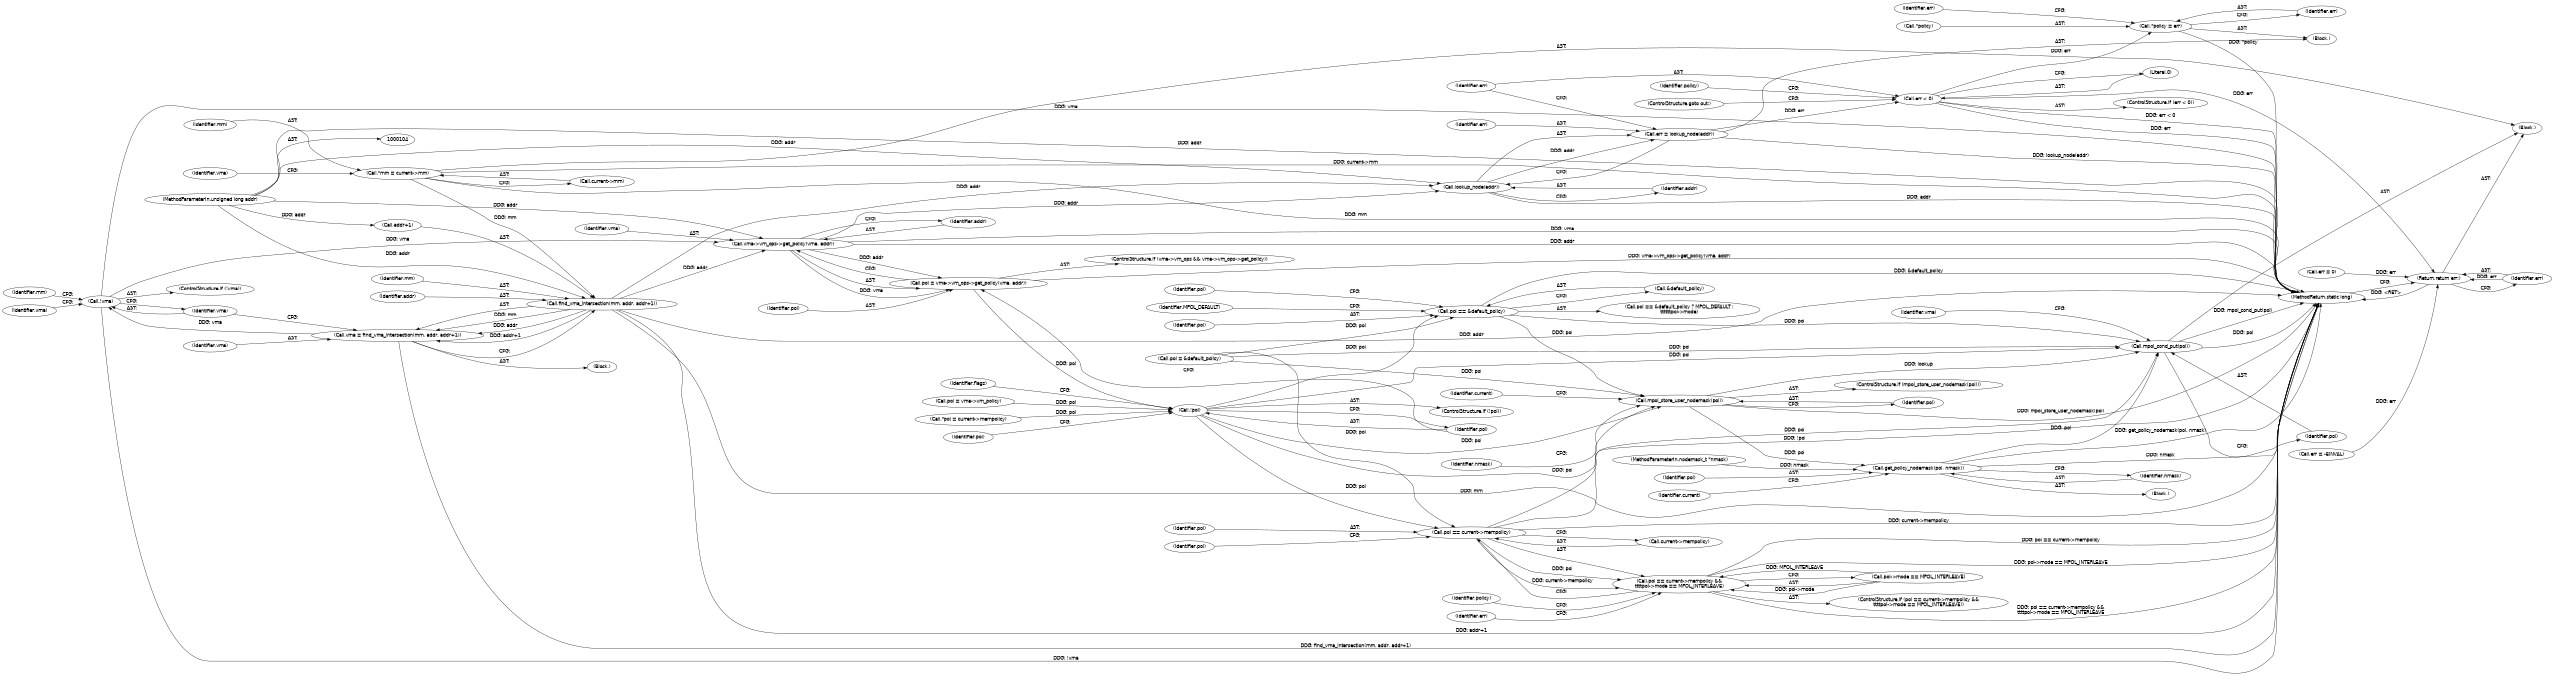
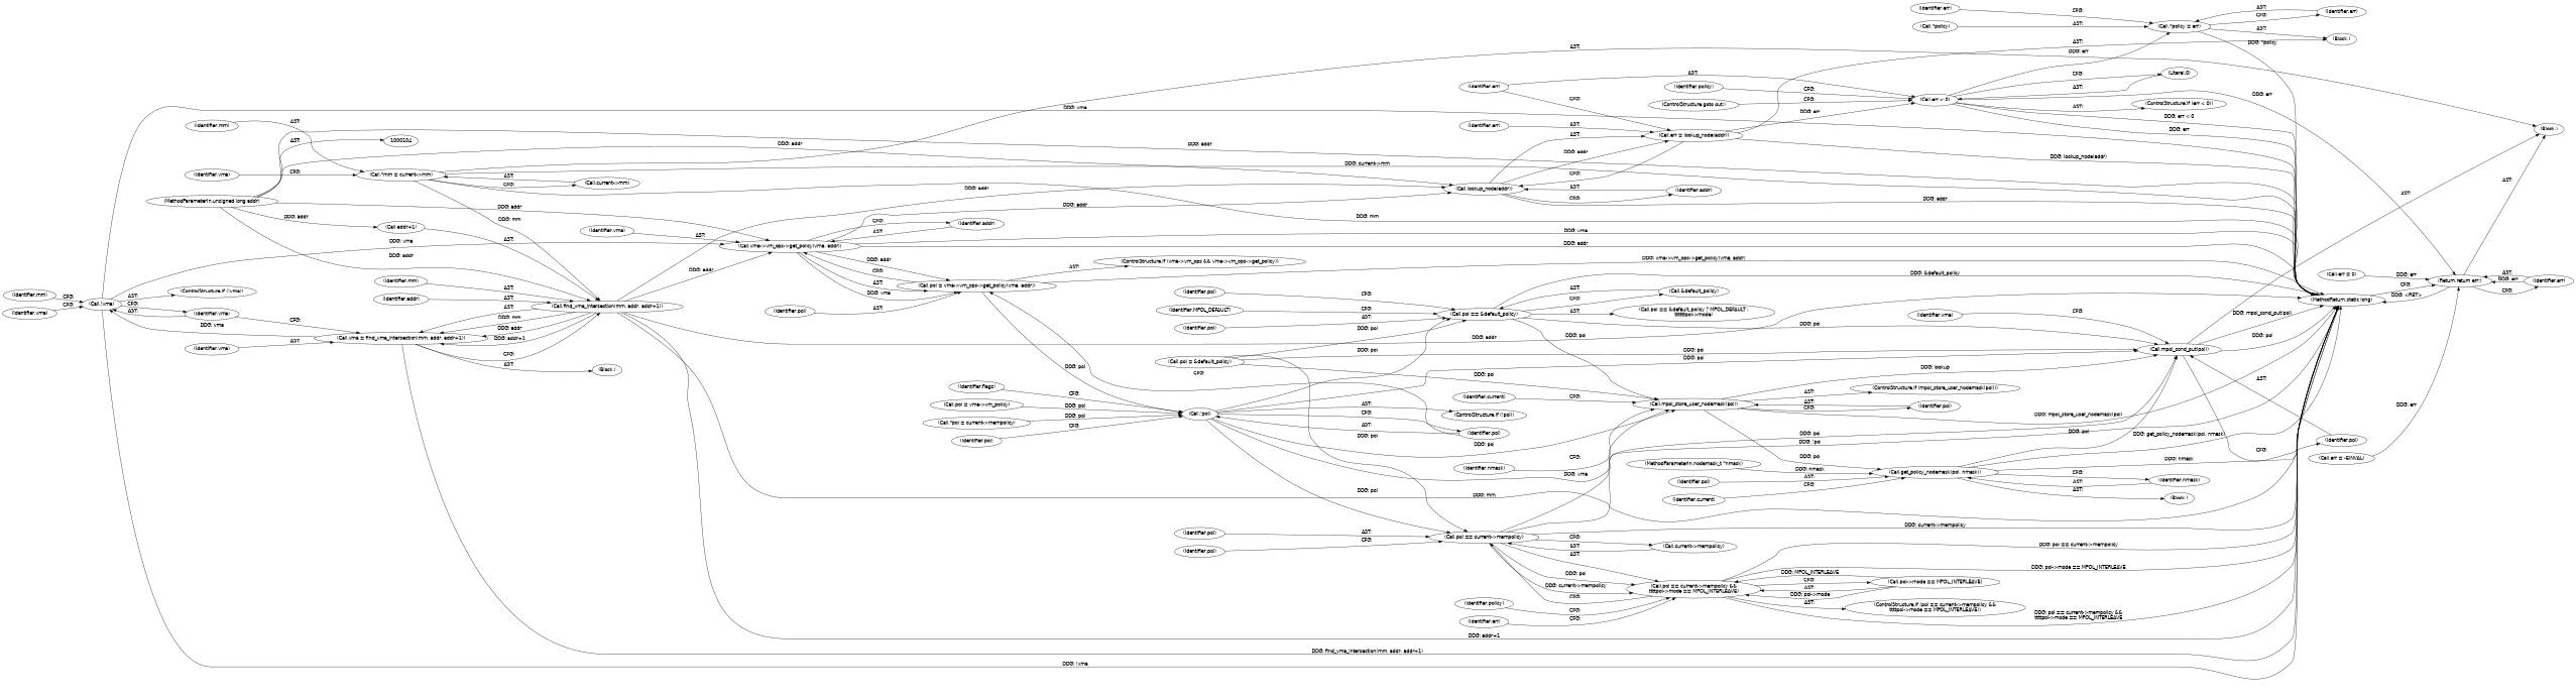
  digraph {
    fontname="DejaVu Sans"
    rankdir=LR
    node [fontname="DejaVu Sans"]
    edge [fontname="DejaVu Sans"]
    n1 [label="(Call,!vma)"]
    n2 [label="(Call,vma->vm_ops->get_policy(vma, addr))"]
    n3 [label="(ControlStructure,if (!vma))"]
    n4 [label="(Identifier,vma)"]
    n5 [label="(MethodReturn,static long)"]
    n6 [label="(Call,lookup_node(addr))"]
    n7 [label="(Call,pol = vma->vm_ops->get_policy(vma, addr))"]
    n8 [label="(Identifier,addr)"]
    n9 [label="(Call,vma = find_vma_intersection(mm, addr, addr+1))"]
    n10 [label="(Return,return err;)"]
    n11 [label="(Call,find_vma_intersection(mm, addr, addr+1))"]
    n12 [label="(Block,)"]
    n13 [label="(Call,err = lookup_node(addr))"]
    n14 [label="(Identifier,addr)"]
    n15 [label="(Call,addr+1)"]
    n16 [label="(Call,*mm = current->mm)"]
    n17 [label="(Call,current->mm)"]
    n18 [label="(Block,)"]
    n19 [label="(MethodParameterIn,unsigned long addr)"]
    1000104
    n21 [label="(Call,!pol)"]
    n22 [label="(ControlStructure,if (vma->vm_ops && vma->vm_ops->get_policy))"]
    n23 [label="(Call,pol == current->mempolicy)"]
    n24 [label="(Call,mpol_store_user_nodemask(pol))"]
    n25 [label="(Call,mpol_cond_put(pol))"]
    n26 [label="(Call,pol == &default_policy)"]
    n27 [label="(ControlStructure,if (!pol))"]
    n28 [label="(Identifier,pol)"]
    n29 [label="(Call,pol == current->mempolicy &&\n\t\t\t\tpol->mode == MPOL_INTERLEAVE)"]
    n30 [label="(Call,current->mempolicy)"]
    n31 [label="(Call,get_policy_nodemask(pol, nmask))"]
    n32 [label="(Identifier,pol)"]
    n33 [label="(ControlStructure,if (mpol_store_user_nodemask(pol)))"]
    n34 [label="(Identifier,pol)"]
    n35 [label="(Call,pol == &default_policy ? MPOL_DEFAULT :\n\t\t\t\t\t\tpol->mode)"]
    n36 [label="(Call,&default_policy)"]
    n37 [label="(Call,pol->mode == MPOL_INTERLEAVE)"]
    n38 [label="(ControlStructure,if (pol == current->mempolicy &&\n\t\t\t\tpol->mode == MPOL_INTERLEAVE))"]
    n39 [label="(Block,)"]
    n40 [label="(Identifier,nmask)"]
    n41 [label="(Call,err < 0)"]
    n42 [label="(Block,)"]
    n43 [label="(Call,*policy = err)"]
    n44 [label="(ControlStructure,if (err < 0))"]
    n45 [label="(Literal,0)"]
    n46 [label="(Identifier,err)"]
    n47 [label="(Identifier,err)"]
    n48 [label="(Identifier,MPOL_DEFAULT)"]
    n49 [label="(Identifier,mm)"]
    n50 [label="(Identifier,policy)"]
    n51 [label="(Identifier,err)"]
    n52 [label="(Identifier,pol)"]
    n53 [label="(Identifier,vma)"]
    n54 [label="(Identifier,pol)"]
    n55 [label="(Call,*policy)"]
    n56 [label="(Identifier,vma)"]
    n57 [label="(Identifier,mm)"]
    n58 [label="(Identifier,vma)"]
    n59 [label="(Identifier,pol)"]
    n60 [label="(Identifier,current)"]
    n61 [label="(ControlStructure,goto out;)"]
    n62 [label="(Identifier,pol)"]
    n63 [label="(Identifier,policy)"]
    n64 [label="(Call,err = 0)"]
    n65 [label="(Identifier,addr)"]
    n66 [label="(Call,pol = &default_policy)"]
    n67 [label="(Identifier,err)"]
    n68 [label="(Identifier,err)"]
    n69 [label="(Identifier,pol)"]
    n70 [label="(MethodParameterIn,nodemask_t *nmask)"]
    n71 [label="(Identifier,flags)"]
    n72 [label="(Identifier,current)"]
    n73 [label="(Identifier,pol)"]
    n74 [label="(Call,pol = vma->vm_policy)"]
    n75 [label="(Identifier,nmask)"]
    n76 [label="(Call,err = -EINVAL)"]
    n77 [label="(Identifier,vma)"]
    n78 [label="(Identifier,mm)"]
    n79 [label="(Identifier,err)"]
    n80 [label="(Call,*pol = current->mempolicy)"]
    n81 [label="(Identifier,pol)"]
    n82 [label="(Identifier,vma)"]
    n1 -> n2 [label="DDG: vma"]
    n1 -> n3 [label="AST: "]
    n1 -> n4 [label="CFG: "]
    n1 -> n5 [label="DDG: !vma"]
    n1 -> n5 [label="DDG: vma"]
    n2 -> n5 [label="DDG: vma"]
    n2 -> n5 [label="DDG: addr"]
    n2 -> n6 [label="DDG: addr"]
    n2 -> n7 [label="AST: "]
    n2 -> n7 [label="DDG: vma"]
    n2 -> n7 [label="DDG: addr"]
    n2 -> n8 [label="CFG: "]
    n4 -> n1 [label="AST: "]
    n4 -> n9 [label="CFG: "]
    n5 -> n10 [label="CFG: "]
    n6 -> n5 [label="DDG: addr"]
    n6 -> n13 [label="AST: "]
    n6 -> n13 [label="DDG: addr"]
    n6 -> n14 [label="CFG: "]
    n7 -> n2 [label="CFG: "]
    n7 -> n5 [label="DDG: vma->vm_ops->get_policy(vma, addr)"]
    n7 -> n21 [label="DDG: pol"]
    n7 -> n22 [label="AST: "]
    n8 -> n2 [label="AST: "]
    n9 -> n1 [label="DDG: vma"]
    n9 -> n5 [label="DDG: find_vma_intersection(mm, addr, addr+1)"]
    n9 -> n11 [label="CFG: "]
    n9 -> n12 [label="AST: "]
    n10 -> n5 [label="DDG: <RET>"]
    n10 -> n18 [label="AST: "]
    n10 -> n47 [label="CFG: "]
    n11 -> n2 [label="DDG: addr"]
    n11 -> n5 [label="DDG: mm"]
    n11 -> n5 [label="DDG: addr+1"]
    n11 -> n5 [label="DDG: addr"]
    n11 -> n6 [label="DDG: addr"]
    n11 -> n9 [label="AST: "]
    n11 -> n9 [label="DDG: mm"]
    n11 -> n9 [label="DDG: addr"]
    n11 -> n9 [label="DDG: addr+1"]
    n13 -> n5 [label="DDG: lookup_node(addr)"]
    n13 -> n6 [label="CFG: "]
    n13 -> n41 [label="DDG: err"]
    n13 -> n42 [label="AST: "]
    n14 -> n6 [label="AST: "]
    n15 -> n11 [label="AST: "]
    n16 -> n5 [label="DDG: current->mm"]
    n16 -> n5 [label="DDG: mm"]
    n16 -> n11 [label="DDG: mm"]
    n16 -> n17 [label="CFG: "]
    n16 -> n18 [label="AST: "]
    n17 -> n16 [label="AST: "]
    n19 -> n2 [label="DDG: addr"]
    n19 -> n5 [label="DDG: addr"]
    n19 -> n6 [label="DDG: addr"]
    n19 -> n11 [label="DDG: addr"]
    n19 -> n15 [label="DDG: addr"]
    n19 -> 1000104 [label="AST: "]
    n21 -> n5 [label="DDG: !pol"]
    n21 -> n23 [label="DDG: pol"]
    n21 -> n24 [label="DDG: pol"]
    n21 -> n25 [label="DDG: pol"]
    n21 -> n26 [label="DDG: pol"]
    n21 -> n27 [label="AST: "]
    n21 -> n28 [label="CFG: "]
    n23 -> n5 [label="DDG: current->mempolicy"]
-   n23 -> n24 [label="DDG: pol"]
+   n23 -> n24 [label="DDG: vma"]
    n23 -> n25 [label="DDG: pol"]
    n23 -> n29 [label="AST: "]
    n23 -> n29 [label="DDG: pol"]
    n23 -> n29 [label="DDG: current->mempolicy"]
    n23 -> n30 [label="CFG: "]
    n24 -> n5 [label="DDG: mpol_store_user_nodemask(pol)"]
    n24 -> n25 [label="DDG: lookup"]
    n24 -> n31 [label="DDG: pol"]
    n24 -> n32 [label="CFG: "]
    n24 -> n33 [label="AST: "]
    n25 -> n5 [label="DDG: mpol_cond_put(pol)"]
    n25 -> n5 [label="DDG: pol"]
    n25 -> n18 [label="AST: "]
    n25 -> n34 [label="CFG: "]
    n26 -> n5 [label="DDG: &default_policy"]
    n26 -> n24 [label="DDG: pol"]
    n26 -> n25 [label="DDG: pol"]
    n26 -> n35 [label="AST: "]
    n26 -> n36 [label="CFG: "]
    n28 -> n7 [label="CFG: "]
    n28 -> n21 [label="AST: "]
    n29 -> n5 [label="DDG: pol == current->mempolicy"]
    n29 -> n5 [label="DDG: pol->mode == MPOL_INTERLEAVE"]
    n29 -> n5 [label="DDG: pol == current->mempolicy &&\n\t\t\t\tpol->mode == MPOL_INTERLEAVE"]
    n29 -> n23 [label="CFG: "]
    n29 -> n37 [label="CFG: "]
    n29 -> n38 [label="AST: "]
    n30 -> n23 [label="AST: "]
    n31 -> n5 [label="DDG: get_policy_nodemask(pol, nmask)"]
    n31 -> n5 [label="DDG: nmask"]
    n31 -> n25 [label="DDG: pol"]
    n31 -> n39 [label="AST: "]
    n31 -> n40 [label="CFG: "]
    n32 -> n24 [label="AST: "]
    n34 -> n25 [label="AST: "]
    n36 -> n26 [label="AST: "]
    n37 -> n29 [label="AST: "]
    n37 -> n29 [label="DDG: pol->mode"]
    n37 -> n29 [label="DDG: MPOL_INTERLEAVE"]
    n40 -> n31 [label="AST: "]
    n41 -> n5 [label="DDG: err < 0"]
    n41 -> n5 [label="DDG: err"]
    n41 -> n10 [label="DDG: err"]
    n41 -> n43 [label="DDG: err"]
    n41 -> n44 [label="AST: "]
    n41 -> n45 [label="CFG: "]
    n43 -> n5 [label="DDG: *policy"]
    n43 -> n42 [label="AST: "]
    n43 -> n46 [label="CFG: "]
    n45 -> n41 [label="AST: "]
    n46 -> n43 [label="AST: "]
    n47 -> n10 [label="AST: "]
    n47 -> n10 [label="DDG: err"]
    n48 -> n26 [label="CFG: "]
    n49 -> n1 [label="CFG: "]
    n50 -> n41 [label="CFG: "]
    n51 -> n29 [label="CFG: "]
    n52 -> n7 [label="AST: "]
    n53 -> n25 [label="CFG: "]
    n54 -> n26 [label="AST: "]
    n55 -> n43 [label="AST: "]
    n56 -> n2 [label="AST: "]
    n57 -> n11 [label="AST: "]
    n58 -> n16 [label="CFG: "]
    n59 -> n21 [label="CFG: "]
    n60 -> n31 [label="CFG: "]
    n61 -> n41 [label="CFG: "]
    n62 -> n23 [label="CFG: "]
    n63 -> n29 [label="CFG: "]
    n64 -> n10 [label="DDG: err"]
    n65 -> n11 [label="AST: "]
    n66 -> n23 [label="DDG: pol"]
    n66 -> n24 [label="DDG: pol"]
    n66 -> n25 [label="DDG: pol"]
    n66 -> n26 [label="DDG: pol"]
    n67 -> n13 [label="AST: "]
    n68 -> n13 [label="CFG: "]
    n68 -> n41 [label="AST: "]
    n69 -> n26 [label="CFG: "]
    n70 -> n31 [label="DDG: nmask"]
    n71 -> n21 [label="CFG: "]
    n72 -> n24 [label="CFG: "]
    n73 -> n23 [label="AST: "]
    n74 -> n21 [label="DDG: pol"]
    n75 -> n24 [label="CFG: "]
    n76 -> n10 [label="DDG: err"]
    n77 -> n9 [label="AST: "]
    n78 -> n16 [label="AST: "]
    n79 -> n43 [label="CFG: "]
    n80 -> n21 [label="DDG: pol"]
    n81 -> n31 [label="AST: "]
    n82 -> n1 [label="CFG: "]
  }
